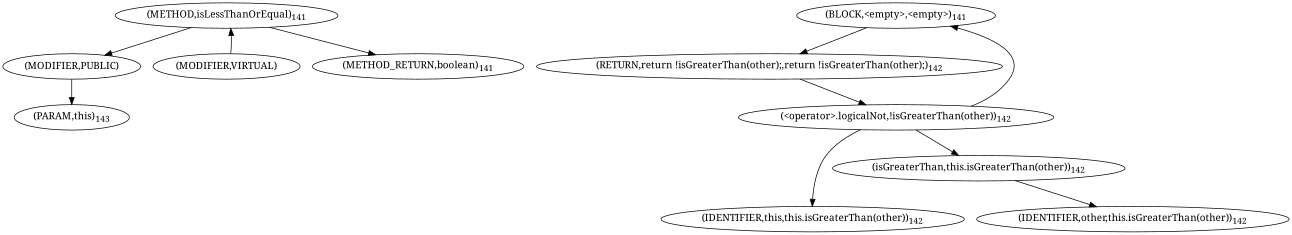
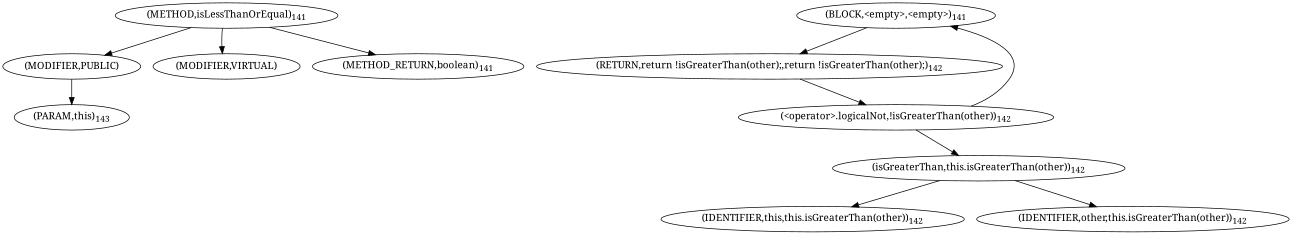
  digraph {
    fontname="Noto Serif"
    node [fontname="Noto Serif"]
    edge [fontname="Noto Serif"]
    n1 [label=<(METHOD,isLessThanOrEqual)<SUB>141</SUB>>]
    n2 [label=<(MODIFIER,PUBLIC)>]
    n3 [label=<(MODIFIER,VIRTUAL)>]
    n4 [label=<(METHOD_RETURN,boolean)<SUB>141</SUB>>]
    n5 [label=<(PARAM,this)<SUB>143</SUB>>]
    n6 [label=<(BLOCK,&lt;empty&gt;,&lt;empty&gt;)<SUB>141</SUB>>]
    n7 [label=<(RETURN,return !isGreaterThan(other);,return !isGreaterThan(other);)<SUB>142</SUB>>]
    n8 [label=<(&lt;operator&gt;.logicalNot,!isGreaterThan(other))<SUB>142</SUB>>]
    n9 [label=<(isGreaterThan,this.isGreaterThan(other))<SUB>142</SUB>>]
    n10 [label=<(IDENTIFIER,this,this.isGreaterThan(other))<SUB>142</SUB>>]
    n11 [label=<(IDENTIFIER,other,this.isGreaterThan(other))<SUB>142</SUB>>]
    n1 -> n2
-   n3 -> n1
+   n1 -> n3
    n1 -> n4
    n2 -> n5
    n6 -> n7
    n7 -> n8
    n8 -> n6
    n8 -> n9
-   n8 -> n10
+   n9 -> n10
    n9 -> n11
  }
